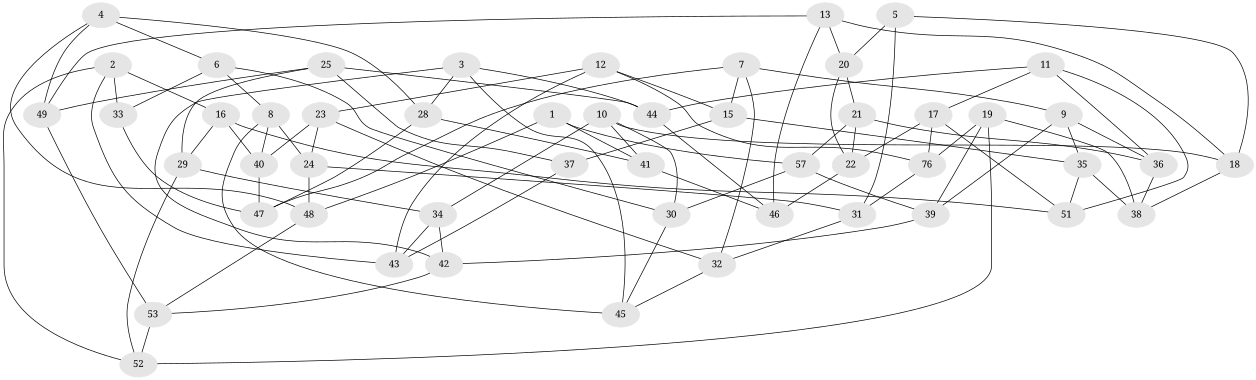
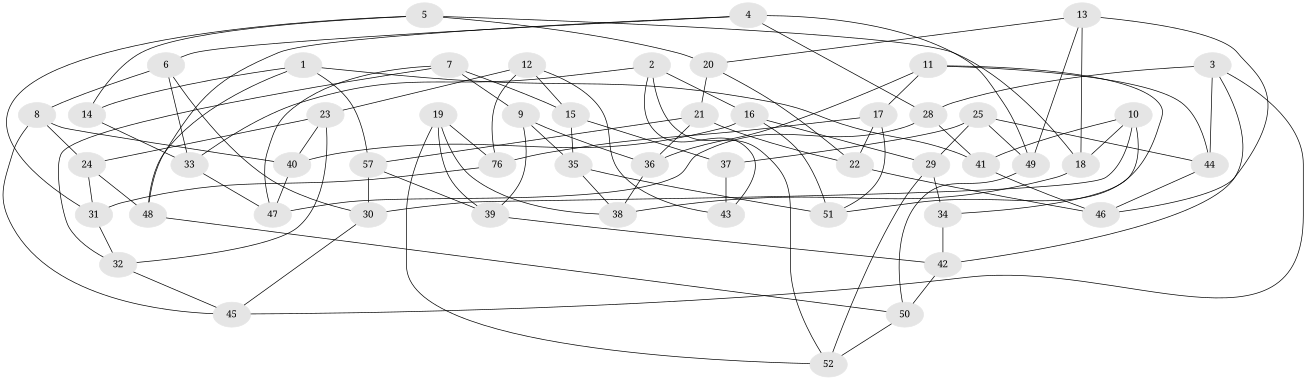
  graph {
    fontname="Noto Serif"
    node [color=gray90 fontname="Noto Serif" style=filled]
    edge [fontname="Noto Serif"]
    1
+   14
    n3 [label=57]
    41
    48
    33
    30
    39
    46
-   50 [label=53]
+   50
    2
    16
    43
    52
    40
    51
    29
    47
    3
    28
    42
    44
    45
    4
    6
    49
    8
    5
    18
    20
    31
    38
    22
    21
    32
    24
    7
    9
    15
    35
    36
    37
    10
    34
    11
    17
    n47 [label=76]
    12
    23
    13
    19
    25
+   1 -- 14
    1 -- n3
    1 -- 41
    1 -- 48
+   14 -- 33
    n3 -- 30
    n3 -- 39
    41 -- 46
    48 -- 50
    33 -- 47
    30 -- 45
    39 -- 42
    50 -- 52
    2 -- 33
    2 -- 16
    2 -- 43
    2 -- 52
    16 -- 40
    16 -- 51
    16 -- 29
    40 -- 47
    29 -- 52
    29 -- 34
    3 -- 28
    3 -- 42
    3 -- 44
    3 -- 45
    28 -- 41
    28 -- 47
    42 -- 50
    44 -- 46
    4 -- 48
    4 -- 28
    4 -- 6
    4 -- 49
    6 -- 33
    6 -- 30
    6 -- 8
    49 -- 50
    8 -- 40
    8 -- 45
    8 -- 24
+   5 -- 14
    5 -- 18
    5 -- 20
    5 -- 31
    18 -- 38
    20 -- 22
    20 -- 21
    31 -- 32
    22 -- 46
    21 -- n3
    21 -- 22
    21 -- 36
    32 -- 45
    24 -- 48
    24 -- 31
    7 -- 47
    7 -- 32
    7 -- 9
    7 -- 15
    9 -- 39
    9 -- 35
    9 -- 36
    15 -- 35
    15 -- 37
    35 -- 51
    35 -- 38
    36 -- 38
    37 -- 43
    10 -- 41
    10 -- 30
    10 -- 18
    10 -- 34
-   34 -- 43
    34 -- 42
    11 -- 51
    11 -- 44
    11 -- 36
    11 -- 17
    17 -- 51
    17 -- 22
    17 -- n47
    n47 -- 31
    12 -- 43
    12 -- 15
    12 -- n47
    12 -- 23
    23 -- 40
    23 -- 32
    23 -- 24
    13 -- 46
    13 -- 49
    13 -- 18
    13 -- 20
    19 -- 39
    19 -- 52
    19 -- 38
    19 -- n47
    25 -- 29
    25 -- 44
    25 -- 49
    25 -- 37
  }
